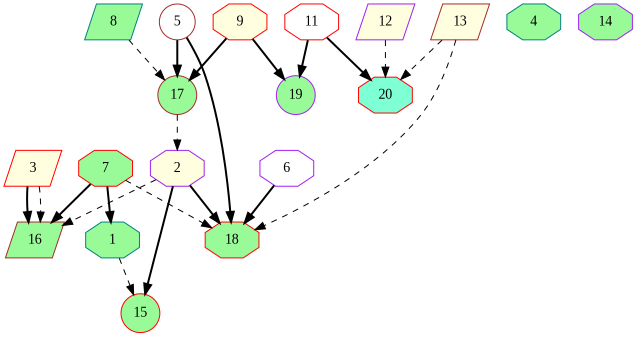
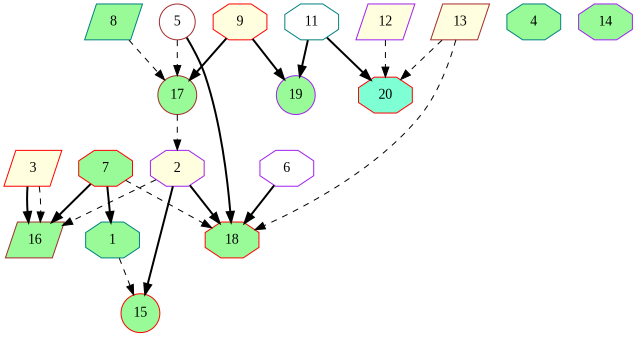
  digraph {
    fontname="Liberation Serif"
    node [alpha=0.14 color=red fillcolor=palegreen fontname="Liberation Serif" shape=octagon style=filled]
    edge [fontname="Liberation Serif" style=bold]
    1 [color=teal expect_size=32617472]
    15 [alpha=0.18 expect_size=9014272 shape=circle]
    2 [alpha=0.03 color=purple expect_size=12011520 fillcolor=lightyellow]
    16 [alpha=0.18 color=brown expect_size=29927424 shape=parallelogram]
    18 [alpha=0.07 expect_size=13940736]
    17 [alpha=0.09 color=brown expect_size=44808192 shape=circle]
    3 [alpha=0.11 expect_size=30602240 fillcolor=lightyellow shape=parallelogram]
    4 [alpha=0.02 color=teal expect_size=24521728]
    5 [alpha=0.09 color=brown expect_size=50194432 fillcolor=white shape=circle]
    6 [alpha=0.06 color=purple expect_size=40228864 fillcolor=white]
    7 [alpha=0.07 expect_size=9563136]
    8 [alpha=0.05 color=teal expect_size=48583680 shape=parallelogram]
    9 [alpha=0.19 expect_size=36272128 fillcolor=lightyellow]
    19 [alpha=0.16 color=purple expect_size=25153536 shape=circle]
-   11 [alpha=0.18 expect_size=31178752 fillcolor=white]
+   11 [alpha=0.18 color=teal expect_size=31178752 fillcolor=white]
    20 [expect_size=22011904 fillcolor=aquamarine]
    12 [alpha=0.05 color=purple expect_size=17148928 fillcolor=lightyellow shape=parallelogram]
    13 [alpha=0.02 color=brown expect_size=24848384 fillcolor=lightyellow shape=parallelogram]
    14 [color=purple expect_size=51729408]
    1 -> 15 [style=dashed]
    2 -> 15
    2 -> 16 [style=dashed]
    2 -> 18
    17 -> 2 [style=dashed]
    3 -> 16
    3 -> 16 [style=dashed]
    5 -> 18
-   5 -> 17
+   5 -> 17 [style=dashed]
    6 -> 18
    7 -> 1
    7 -> 16
    7 -> 18 [style=dashed]
    8 -> 17 [style=dashed]
    9 -> 17
    9 -> 19
    11 -> 19
    11 -> 20
    12 -> 20 [style=dashed]
    13 -> 18 [style=dashed]
    13 -> 20 [style=dashed]
  }
